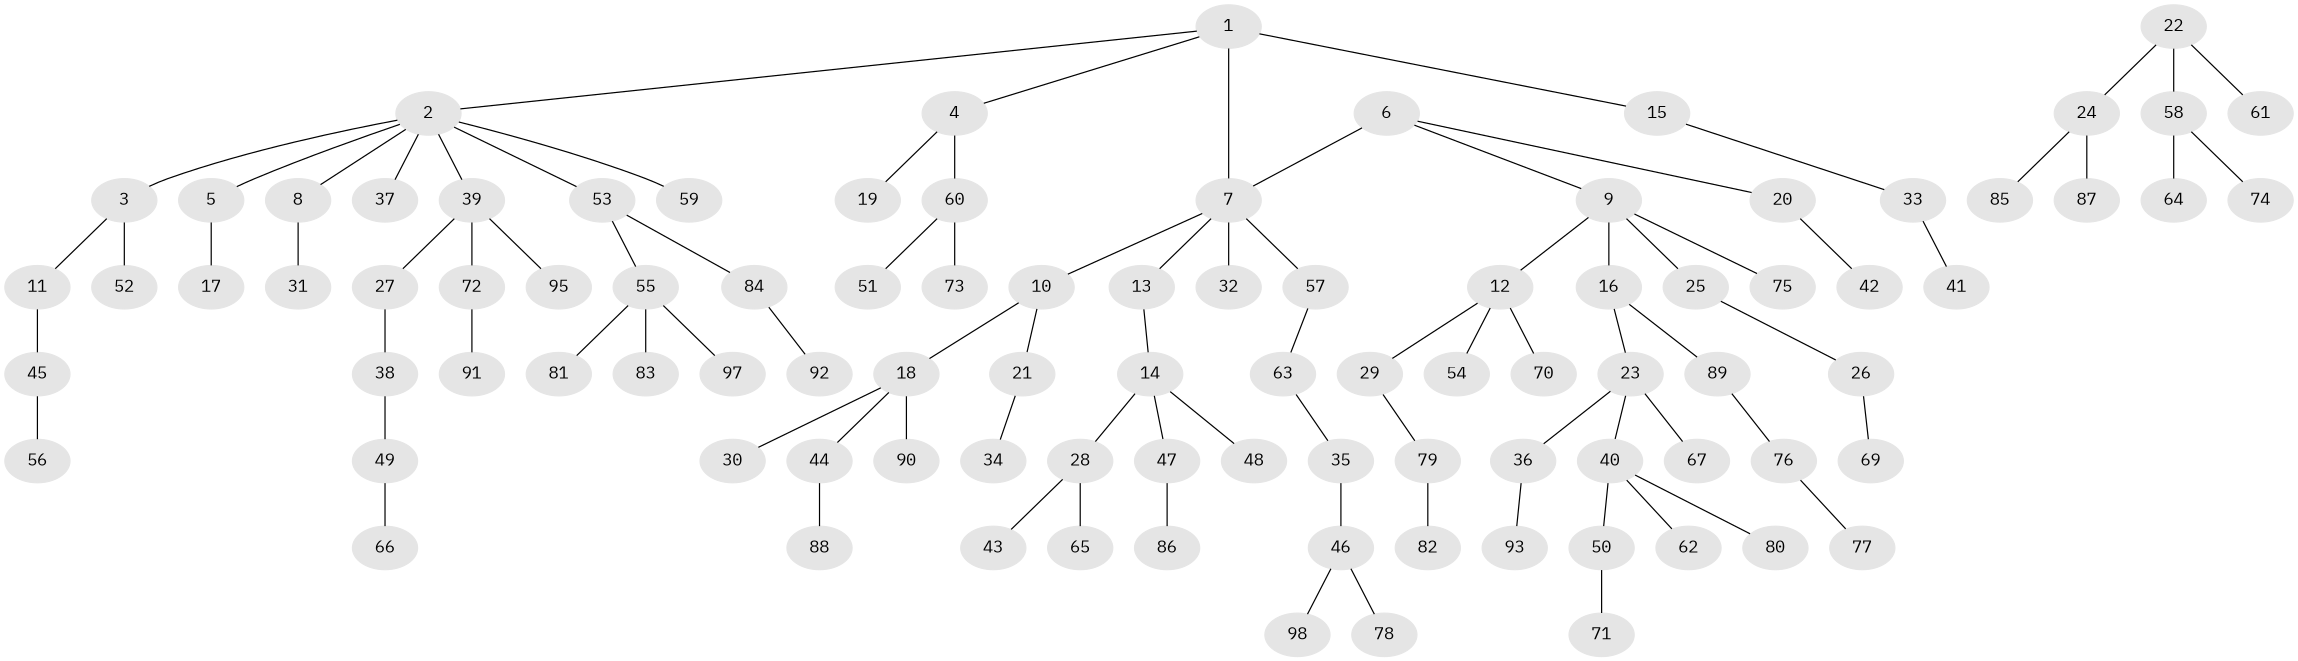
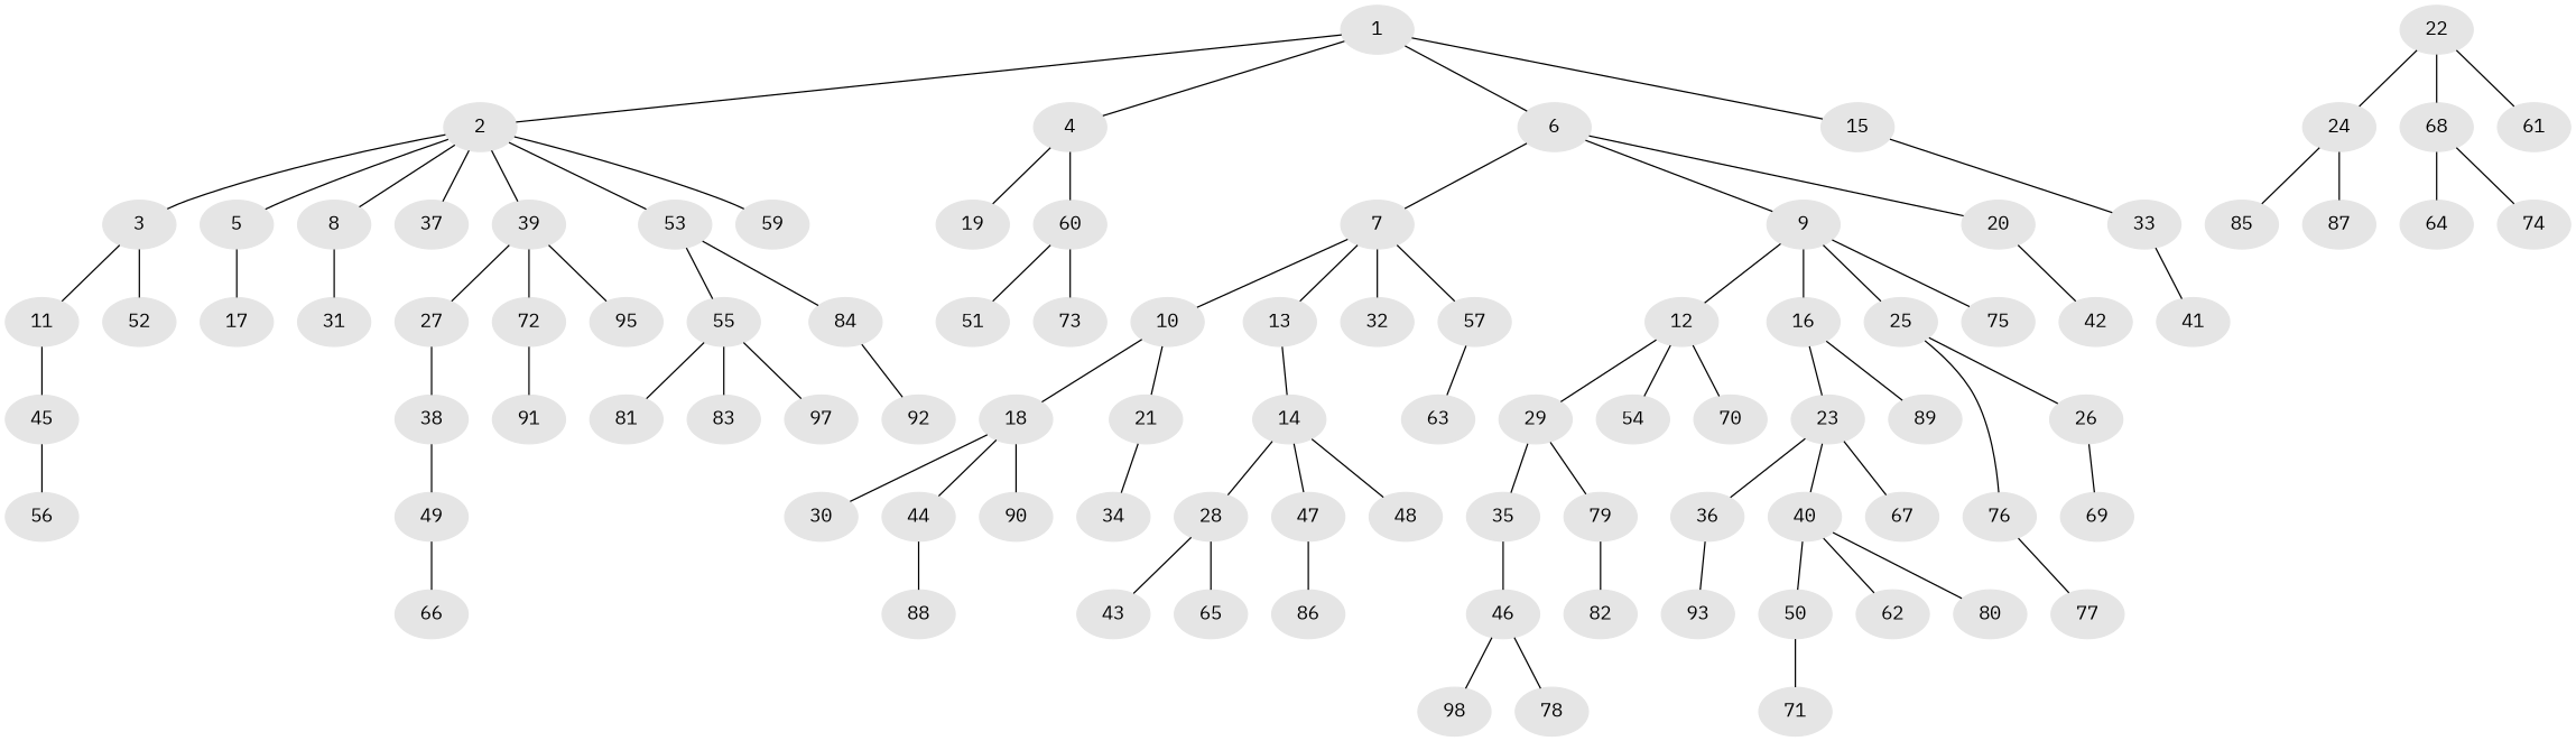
  graph {
    fontname="IBM Plex Mono"
    node [color=gray90 fontname="IBM Plex Mono" style=filled]
    edge [fontname="IBM Plex Mono"]
    1
    2
    4
    6
    15
    3
    5
    8
    37
    39
    53
    59
    19
    60
    7
    9
    20
    33
    11
    52
    17
    31
    27
    38
    72
    95
    55
    84
    45
    51
    73
    10
    13
    32
    57
    12
    16
    25
    75
    42
    18
    21
    14
    63
    29
    54
    70
    23
    89
    26
    76
    30
    44
    90
    34
    56
    35
    79
    28
    47
    48
    43
    65
    86
    41
    36
    40
    67
    88
    22
    24
-   58
+   58 [label=68]
    61
    85
    87
    64
    74
    93
    50
    62
    80
    69
    77
    49
    46
    82
    n87 [label=98]
    78
    66
    91
    71
    81
    83
    n94 [label=97]
    92
    1 -- 2
    1 -- 4
-   1 -- 7
+   1 -- 6
    1 -- 15
    2 -- 3
    2 -- 5
    2 -- 8
    2 -- 37
    2 -- 39
    2 -- 53
    2 -- 59
    4 -- 19
    4 -- 60
    6 -- 7
    6 -- 9
    6 -- 20
    15 -- 33
    3 -- 11
    3 -- 52
    5 -- 17
    8 -- 31
    39 -- 27
    39 -- 72
    39 -- 95
    53 -- 55
    53 -- 84
    60 -- 51
    60 -- 73
    7 -- 10
    7 -- 13
    7 -- 32
    7 -- 57
    9 -- 12
    9 -- 16
    9 -- 25
    9 -- 75
    20 -- 42
    33 -- 41
    11 -- 45
    27 -- 38
    38 -- 49
    72 -- 91
    55 -- 81
    55 -- 83
    55 -- n94
    84 -- 92
    45 -- 56
    10 -- 18
    10 -- 21
    13 -- 14
    57 -- 63
    12 -- 29
    12 -- 54
    12 -- 70
    16 -- 23
    16 -- 89
    25 -- 26
-   89 -- 76
+   25 -- 76
    18 -- 30
    18 -- 44
    18 -- 90
    21 -- 34
    14 -- 28
    14 -- 47
    14 -- 48
-   63 -- 35
+   29 -- 35
    29 -- 79
    23 -- 36
    23 -- 40
    23 -- 67
    26 -- 69
    76 -- 77
    44 -- 88
    35 -- 46
    79 -- 82
    28 -- 43
    28 -- 65
    47 -- 86
    36 -- 93
    40 -- 50
    40 -- 62
    40 -- 80
    22 -- 24
    22 -- 58
    22 -- 61
    24 -- 85
    24 -- 87
    58 -- 64
    58 -- 74
    50 -- 71
    49 -- 66
    46 -- n87
    46 -- 78
  }
